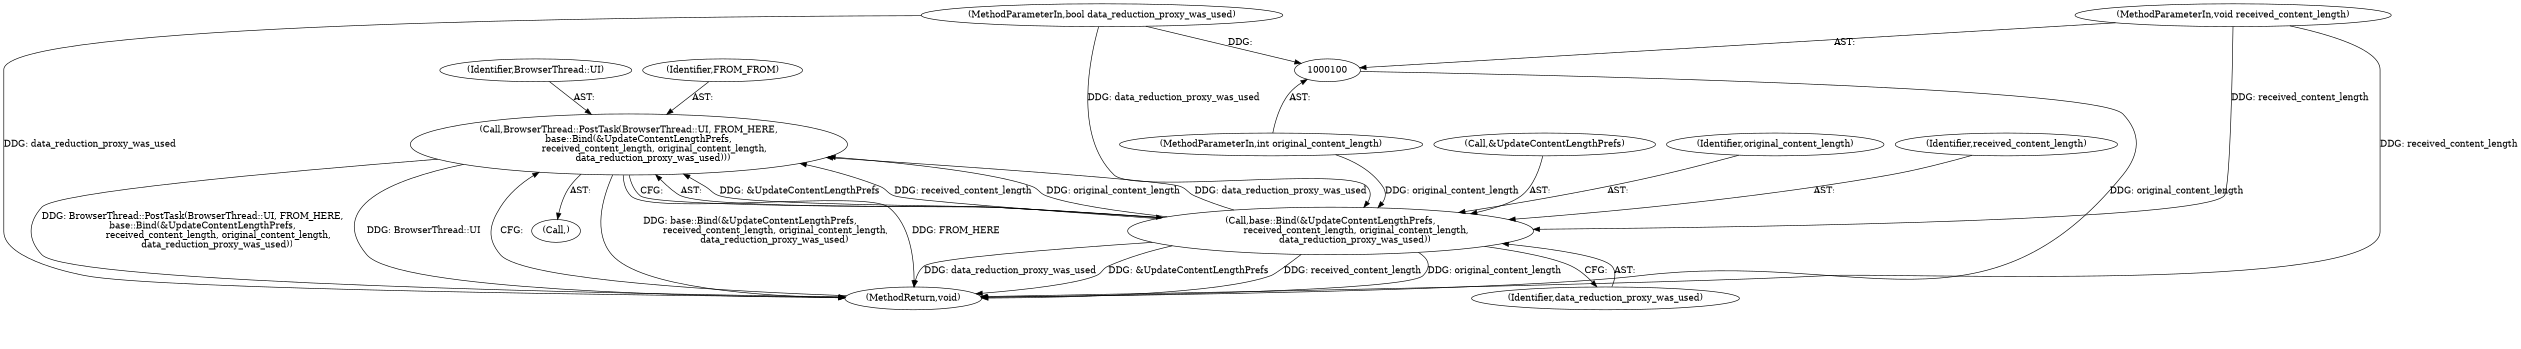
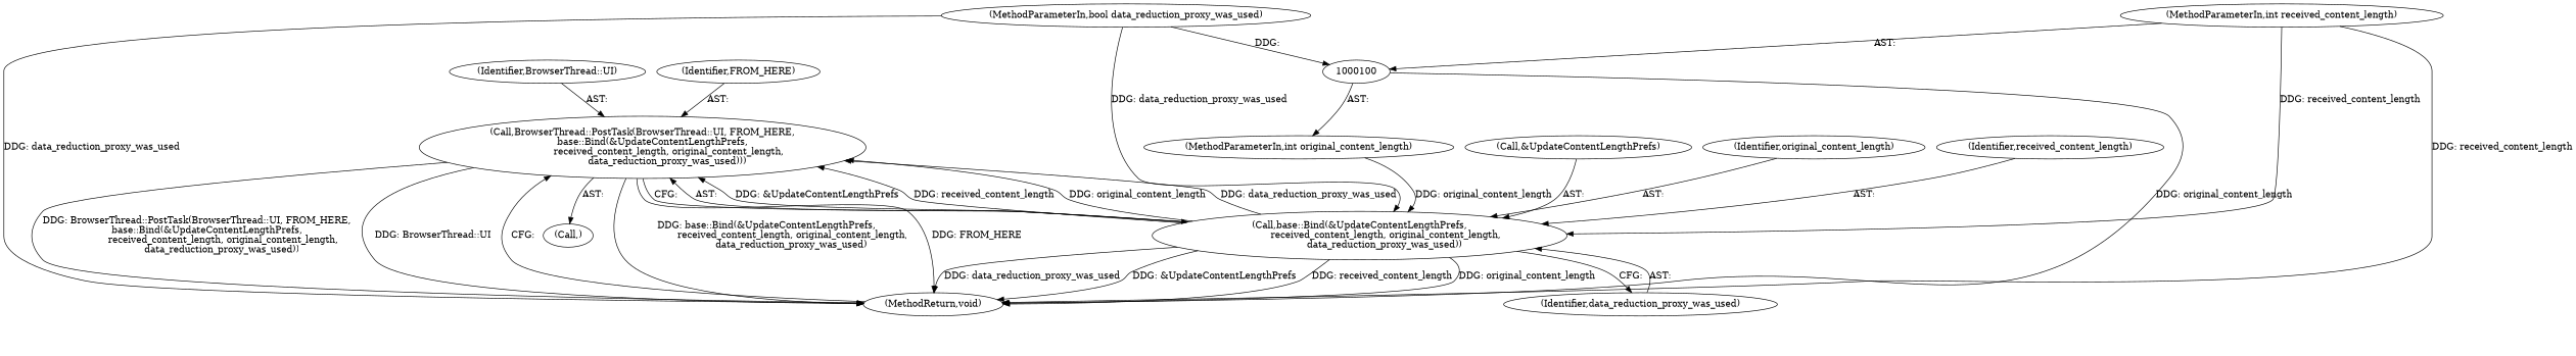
  digraph {
    n1 [label="(Call,BrowserThread::PostTask(BrowserThread::UI, FROM_HERE,\n       base::Bind(&UpdateContentLengthPrefs,\n                  received_content_length, original_content_length,\n                 data_reduction_proxy_was_used)))"]
    n2 [label="(Call,base::Bind(&UpdateContentLengthPrefs,\n                  received_content_length, original_content_length,\n                 data_reduction_proxy_was_used))"]
    n3 [label="(Call,)"]
    n4 [label="(MethodReturn,void)"]
    n5 [label="(Identifier,data_reduction_proxy_was_used)"]
-   n6 [label="(MethodParameterIn,void received_content_length)"]
+   n6 [label="(MethodParameterIn,int received_content_length)"]
    1000100
    n8 [label="(MethodParameterIn,int original_content_length)"]
    n9 [label="(MethodParameterIn,bool data_reduction_proxy_was_used)"]
    n10 [label="(Call,&UpdateContentLengthPrefs)"]
    n11 [label="(Identifier,original_content_length)"]
    n12 [label="(Identifier,received_content_length)"]
-   n13 [label="(Identifier,FROM_FROM)"]
+   n13 [label="(Identifier,FROM_HERE)"]
    n14 [label="(Identifier,BrowserThread::UI)"]
    n1 -> n2 [label="CFG: "]
    n1 -> n3 [label="AST: "]
    n1 -> n4 [label="DDG: base::Bind(&UpdateContentLengthPrefs,\n                  received_content_length, original_content_length,\n                 data_reduction_proxy_was_used)"]
    n1 -> n4 [label="DDG: FROM_HERE"]
    n1 -> n4 [label="DDG: BrowserThread::PostTask(BrowserThread::UI, FROM_HERE,\n       base::Bind(&UpdateContentLengthPrefs,\n                  received_content_length, original_content_length,\n                 data_reduction_proxy_was_used))"]
    n1 -> n4 [label="DDG: BrowserThread::UI"]
    n2 -> n1 [label="AST: "]
    n2 -> n1 [label="DDG: &UpdateContentLengthPrefs"]
    n2 -> n1 [label="DDG: received_content_length"]
    n2 -> n1 [label="DDG: original_content_length"]
    n2 -> n1 [label="DDG: data_reduction_proxy_was_used"]
    n2 -> n4 [label="DDG: received_content_length"]
    n2 -> n4 [label="DDG: original_content_length"]
    n2 -> n4 [label="DDG: data_reduction_proxy_was_used"]
    n2 -> n4 [label="DDG: &UpdateContentLengthPrefs"]
    n2 -> n5 [label="CFG: "]
    n4 -> n1 [label="CFG: "]
    n5 -> n2 [label="AST: "]
    n6 -> n2 [label="DDG: received_content_length"]
    n6 -> n4 [label="DDG: received_content_length"]
    n6 -> 1000100 [label="AST: "]
    1000100 -> n4 [label="DDG: original_content_length"]
    n8 -> n2 [label="DDG: original_content_length"]
-   n8 -> 1000100 [label="AST: "]
+   1000100 -> n8 [label="AST: "]
    n9 -> n2 [label="DDG: data_reduction_proxy_was_used"]
    n9 -> n4 [label="DDG: data_reduction_proxy_was_used"]
    n9 -> 1000100 [label="DDG: "]
    n10 -> n2 [label="AST: "]
    n11 -> n2 [label="AST: "]
    n12 -> n2 [label="AST: "]
    n13 -> n1 [label="AST: "]
    n14 -> n1 [label="AST: "]
  }
